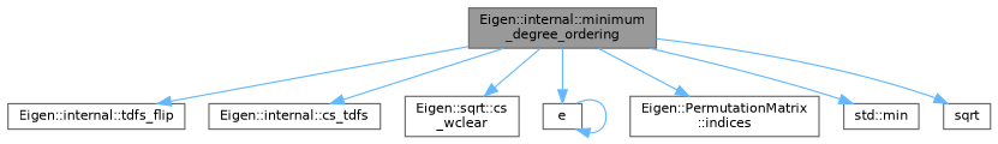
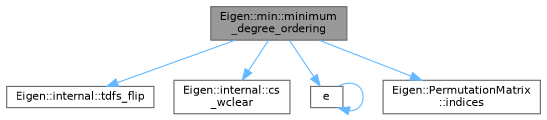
  digraph {
    rankdir=TB
    node [color=grey40 fillcolor=white fontname=Helvetica fontsize=10 shape=box style=filled]
    edge [color=steelblue1 fontname=Helvetica fontsize=10 labelfontname=Helvetica labelfontsize=10 style=solid]
-   n1 [color=gray40 fillcolor=grey60 fontcolor=black height=0.2 label="Eigen::internal::minimum\l_degree_ordering" width=0.4]
+   n1 [color=gray40 fillcolor=grey60 fontcolor=black height=0.2 label="Eigen::min::minimum\l_degree_ordering" width=0.4]
    n2 [height=0.2 label="Eigen::internal::tdfs_flip" width=0.4]
-   n3 [height=0.2 label="Eigen::internal::cs_tdfs" width=0.4]
-   n4 [height=0.2 label="Eigen::sqrt::cs\l_wclear" width=0.4]
+   n4 [height=0.2 label="Eigen::internal::cs\l_wclear" width=0.4]
    n5 [height=0.2 label=e width=0.4]
    n6 [height=0.2 label="Eigen::PermutationMatrix\l::indices" width=0.4]
-   n7 [height=0.2 label="std::min" width=0.4]
-   n8 [height=0.2 label=sqrt width=0.4]
    n1 -> n2
-   n1 -> n3
    n1 -> n4
    n1 -> n5
    n1 -> n6
-   n1 -> n7
-   n1 -> n8
    n5 -> n5
  }
